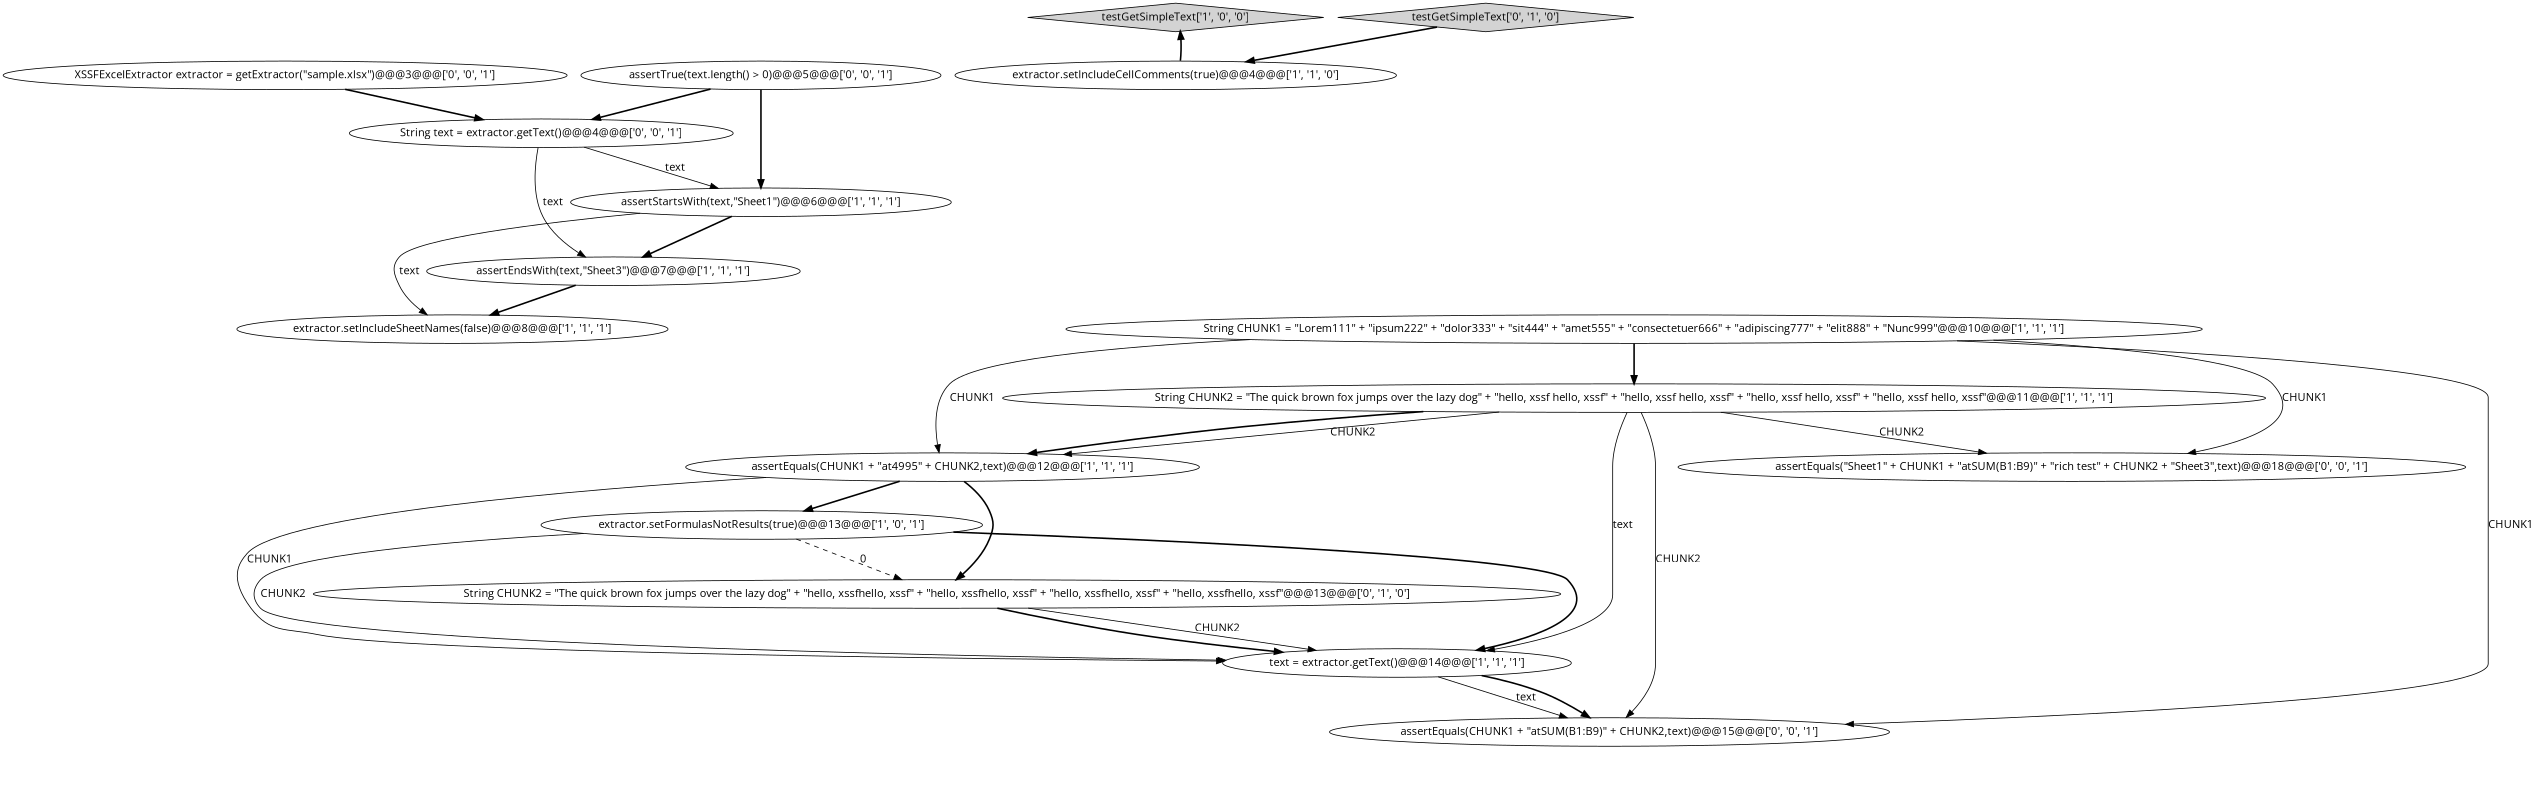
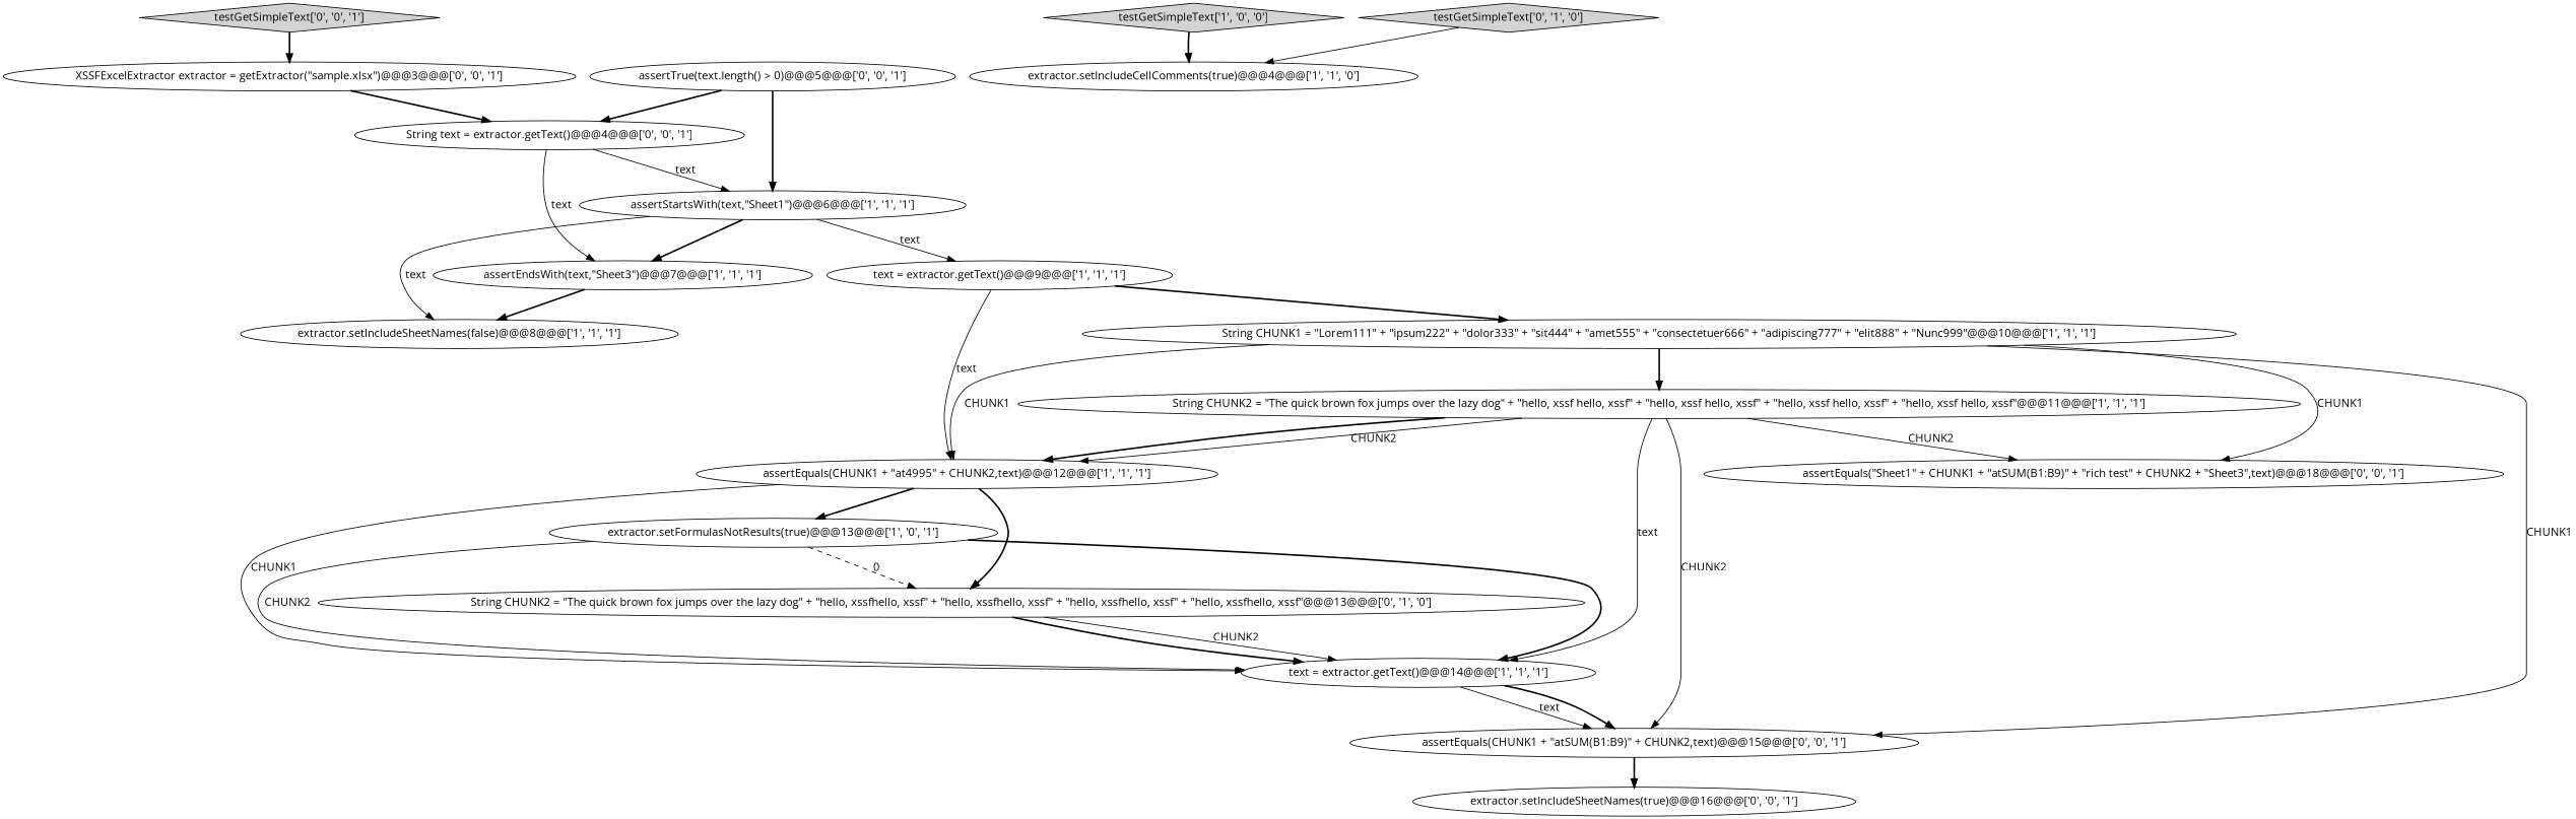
  digraph {
    fontname="Open Sans"
    node [fillcolor=white fontname="Open Sans" shape=ellipse style=filled]
    edge [fontname="Open Sans" style=bold]
    n1 [label="String CHUNK2 = \"The quick brown fox jumps over the lazy dog\" + \"hello, xssfhello, xssf\" + \"hello, xssfhello, xssf\" + \"hello, xssfhello, xssf\" + \"hello, xssfhello, xssf\"@@@13@@@['0', '1', '0']"]
    n2 [label="text = extractor.getText()@@@14@@@['1', '1', '1']"]
    n3 [label="assertEquals(CHUNK1 + \"atSUM(B1:B9)\" + CHUNK2,text)@@@15@@@['0', '0', '1']"]
    n4 [label="String text = extractor.getText()@@@4@@@['0', '0', '1']"]
    n5 [label="assertStartsWith(text,\"Sheet1\")@@@6@@@['1', '1', '1']"]
    n6 [label="assertEndsWith(text,\"Sheet3\")@@@7@@@['1', '1', '1']"]
    n7 [label="assertTrue(text.length() > 0)@@@5@@@['0', '0', '1']"]
+   n8 [label="text = extractor.getText()@@@9@@@['1', '1', '1']"]
    n9 [label="extractor.setIncludeSheetNames(false)@@@8@@@['1', '1', '1']"]
    n10 [fillcolor=lightgray label="testGetSimpleText['1', '0', '0']" shape=diamond]
    n11 [label="extractor.setIncludeCellComments(true)@@@4@@@['1', '1', '0']"]
    n12 [label="assertEquals(CHUNK1 + \"at4995\" + CHUNK2,text)@@@12@@@['1', '1', '1']"]
    n13 [label="extractor.setFormulasNotResults(true)@@@13@@@['1', '0', '1']"]
    n14 [label="String CHUNK1 = \"Lorem111\" + \"ipsum222\" + \"dolor333\" + \"sit444\" + \"amet555\" + \"consectetuer666\" + \"adipiscing777\" + \"elit888\" + \"Nunc999\"@@@10@@@['1', '1', '1']"]
    n15 [label="String CHUNK2 = \"The quick brown fox jumps over the lazy dog\" + \"hello, xssf hello, xssf\" + \"hello, xssf hello, xssf\" + \"hello, xssf hello, xssf\" + \"hello, xssf hello, xssf\"@@@11@@@['1', '1', '1']"]
    n16 [label="assertEquals(\"Sheet1\" + CHUNK1 + \"atSUM(B1:B9)\" + \"rich test\" + CHUNK2 + \"Sheet3\",text)@@@18@@@['0', '0', '1']"]
+   n17 [fillcolor=lightgray label="testGetSimpleText['0', '0', '1']" shape=diamond]
    n18 [label="XSSFExcelExtractor extractor = getExtractor(\"sample.xlsx\")@@@3@@@['0', '0', '1']"]
+   n19 [label="extractor.setIncludeSheetNames(true)@@@16@@@['0', '0', '1']"]
    n20 [fillcolor=lightgray label="testGetSimpleText['0', '1', '0']" shape=diamond]
    n1 -> n2 [label=CHUNK2 style=solid]
    n1 -> n2
    n2 -> n3 [label=text style=solid]
    n2 -> n3
+   n3 -> n19
    n4 -> n5 [label=text style=solid]
    n4 -> n6 [label=text style=solid]
    n5 -> n6
+   n5 -> n8 [label=text style=solid]
    n5 -> n9 [label=text style=solid]
    n6 -> n9
    n7 -> n4
    n7 -> n5
-   n11 -> n10
+   n8 -> n12 [label=text style=solid]
+   n8 -> n14
+   n10 -> n11
    n12 -> n1
    n12 -> n2 [label=CHUNK1 style=solid]
    n12 -> n13
    n13 -> n1 [label=0 style=dashed]
    n13 -> n2
    n13 -> n2 [label=CHUNK2 style=solid]
    n14 -> n3 [label=CHUNK1 style=solid]
    n14 -> n12 [label=CHUNK1 style=solid]
    n14 -> n15
    n14 -> n16 [label=CHUNK1 style=solid]
    n15 -> n2 [label=text style=solid]
    n15 -> n3 [label=CHUNK2 style=solid]
    n15 -> n12 [label=CHUNK2 style=solid]
    n15 -> n12
    n15 -> n16 [label=CHUNK2 style=solid]
+   n17 -> n18
    n18 -> n4
-   n20 -> n11
+   n20 -> n11 [style=solid]
  }
